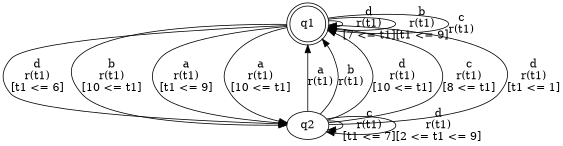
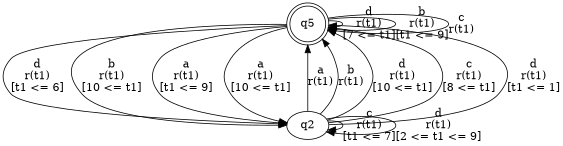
  digraph {
-   n1 [label=q1 shape=doublecircle]
+   n1 [label=q5 shape=doublecircle]
    n2 [label=q2]
    n1 -> n1 [label="d\nr(t1)\n[7 <= t1]"]
    n1 -> n1 [label="b\nr(t1)\n[t1 <= 9]"]
    n1 -> n1 [label="c\nr(t1)\n"]
    n1 -> n2 [label="d\nr(t1)\n[t1 <= 6]"]
    n1 -> n2 [label="b\nr(t1)\n[10 <= t1]"]
    n1 -> n2 [label="a\nr(t1)\n[t1 <= 9]"]
    n1 -> n2 [label="a\nr(t1)\n[10 <= t1]"]
    n2 -> n1 [label="a\nr(t1)\n"]
    n2 -> n1 [label="b\nr(t1)\n"]
    n2 -> n1 [label="d\nr(t1)\n[10 <= t1]"]
    n2 -> n1 [label="c\nr(t1)\n[8 <= t1]"]
    n2 -> n1 [label="d\nr(t1)\n[t1 <= 1]"]
    n2 -> n2 [label="c\nr(t1)\n[t1 <= 7]"]
    n2 -> n2 [label="d\nr(t1)\n[2 <= t1 <= 9]"]
  }
